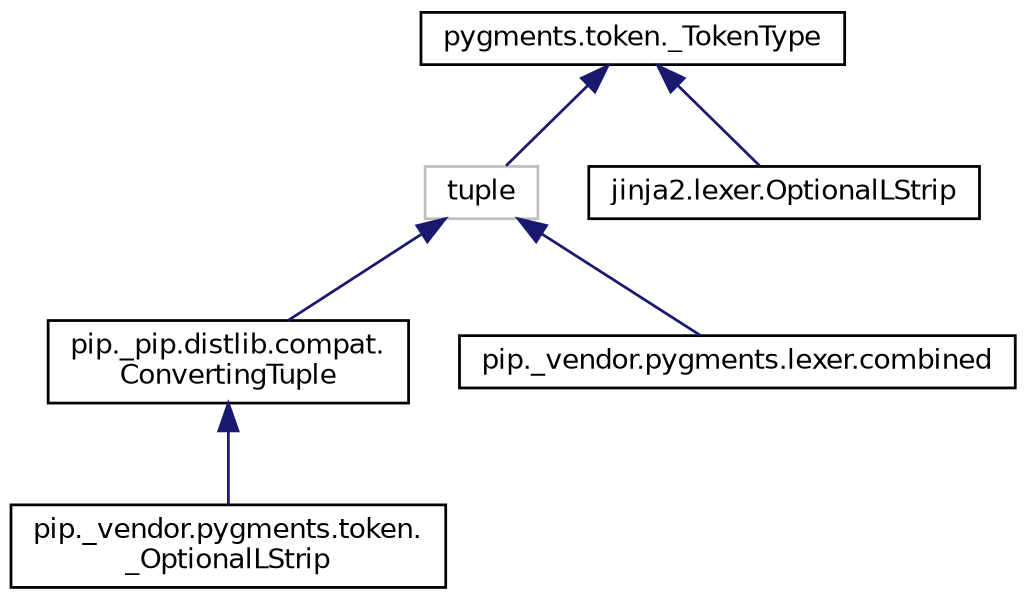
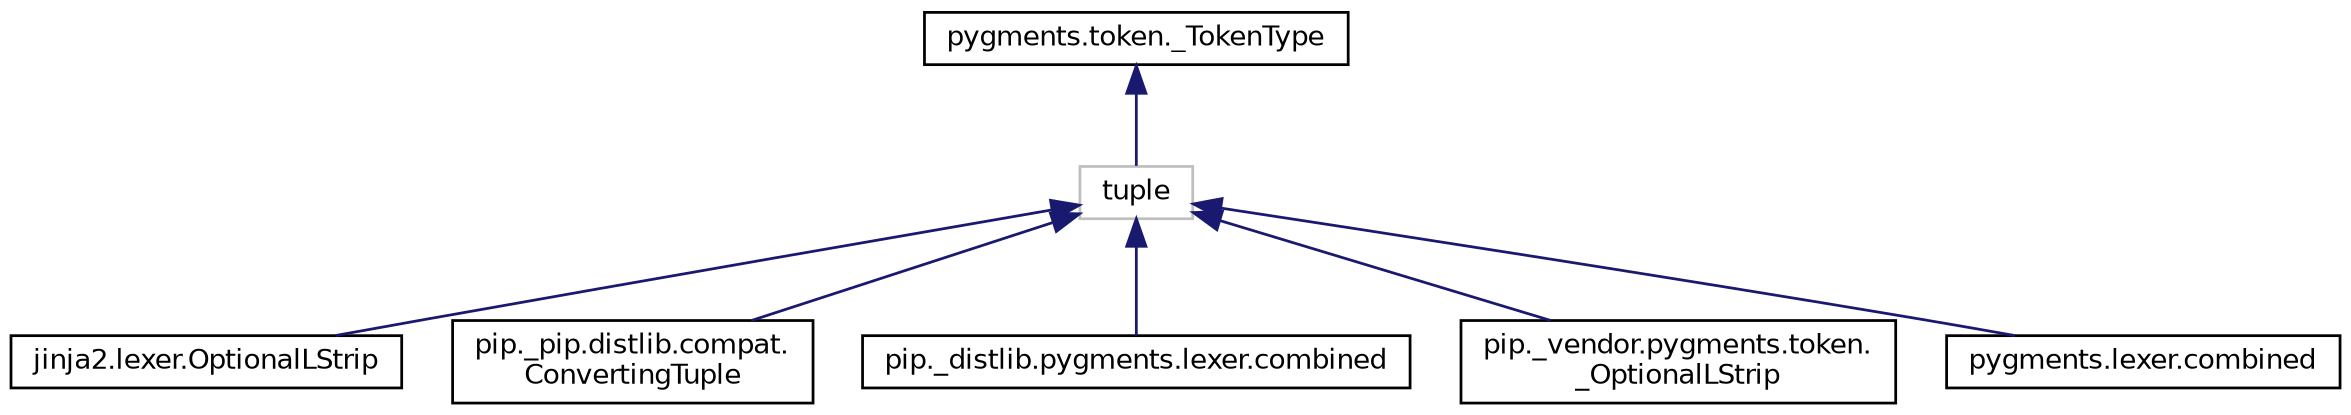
  digraph {
    rankdir=TB
    node [color=black fillcolor=white fontname=Helvetica fontsize=10 shape=record style=filled]
    edge [color=midnightblue dir=back fontname=Helvetica fontsize=10 labelfontname=Helvetica labelfontsize=10 style=solid]
    n1 [color=grey75 height=0.2 label=tuple width=0.4]
    n2 [height=0.2 label="jinja2.lexer.OptionalLStrip" width=0.4]
    n3 [height=0.2 label="pip._pip.distlib.compat.\lConvertingTuple" width=0.4]
-   n4 [height=0.2 label="pip._vendor.pygments.lexer.combined" width=0.4]
+   n4 [height=0.2 label="pip._distlib.pygments.lexer.combined" width=0.4]
    n5 [height=0.2 label="pip._vendor.pygments.token.\l_OptionalLStrip" width=0.4]
+   n6 [height=0.2 label="pygments.lexer.combined" width=0.4]
    n7 [height=0.2 label="pygments.token._TokenType" width=0.4]
-   n7 -> n2
+   n1 -> n2
    n1 -> n3
    n1 -> n4
-   n3 -> n5
+   n1 -> n5
+   n1 -> n6
    n7 -> n1
  }
